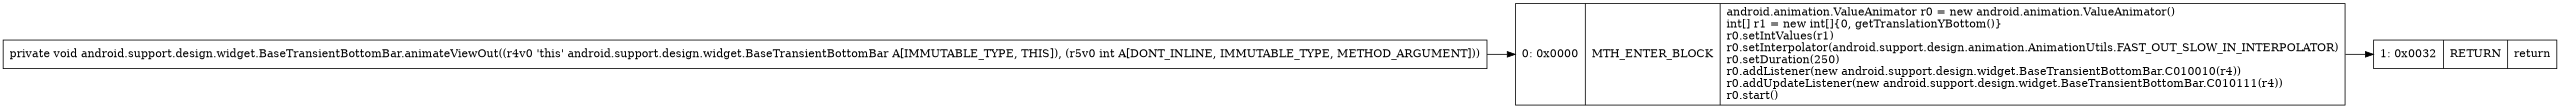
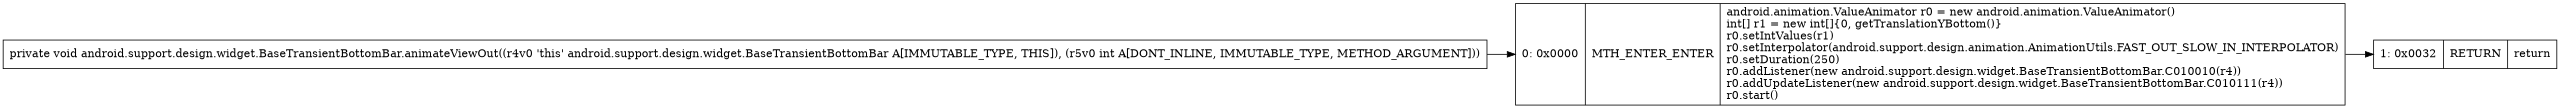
  digraph {
    rankdir=LR
    node [shape=record]
-   n1 [label="{0\:\ 0x0000|MTH_ENTER_BLOCK\l|android.animation.ValueAnimator r0 = new android.animation.ValueAnimator()\lint[] r1 = new int[]\{0, getTranslationYBottom()\}\lr0.setIntValues(r1)\lr0.setInterpolator(android.support.design.animation.AnimationUtils.FAST_OUT_SLOW_IN_INTERPOLATOR)\lr0.setDuration(250)\lr0.addListener(new android.support.design.widget.BaseTransientBottomBar.C010010(r4))\lr0.addUpdateListener(new android.support.design.widget.BaseTransientBottomBar.C010111(r4))\lr0.start()\l}"]
+   n1 [label="{0\:\ 0x0000|MTH_ENTER_ENTER\l|android.animation.ValueAnimator r0 = new android.animation.ValueAnimator()\lint[] r1 = new int[]\{0, getTranslationYBottom()\}\lr0.setIntValues(r1)\lr0.setInterpolator(android.support.design.animation.AnimationUtils.FAST_OUT_SLOW_IN_INTERPOLATOR)\lr0.setDuration(250)\lr0.addListener(new android.support.design.widget.BaseTransientBottomBar.C010010(r4))\lr0.addUpdateListener(new android.support.design.widget.BaseTransientBottomBar.C010111(r4))\lr0.start()\l}"]
    n2 [label="{1\:\ 0x0032|RETURN\l|return\l}"]
    n3 [label="{private void android.support.design.widget.BaseTransientBottomBar.animateViewOut((r4v0 'this' android.support.design.widget.BaseTransientBottomBar A[IMMUTABLE_TYPE, THIS]), (r5v0 int A[DONT_INLINE, IMMUTABLE_TYPE, METHOD_ARGUMENT])) }"]
    n1 -> n2
    n3 -> n1
  }
